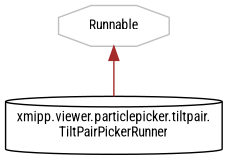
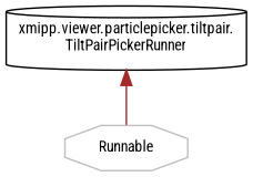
  digraph {
    fontname="Roboto Condensed"
    node [fillcolor=white fontname="Roboto Condensed" fontsize=10 style=filled]
    n1 [color=black fontcolor=black height=0.2 label="xmipp.viewer.particlepicker.tiltpair.\lTiltPairPickerRunner" shape=cylinder width=0.4]
    n2 [color=grey75 height=0.2 label=Runnable shape=octagon width=0.4]
-   n2 -> n1 [color=brown dir=back fontname="Roboto Condensed" fontsize=10 labelfontname=Helvetica labelfontsize=10 style=solid]
+   n1 -> n2 [color=brown dir=back fontname="Roboto Condensed" fontsize=10 labelfontname=Helvetica labelfontsize=10 style=solid]
  }
